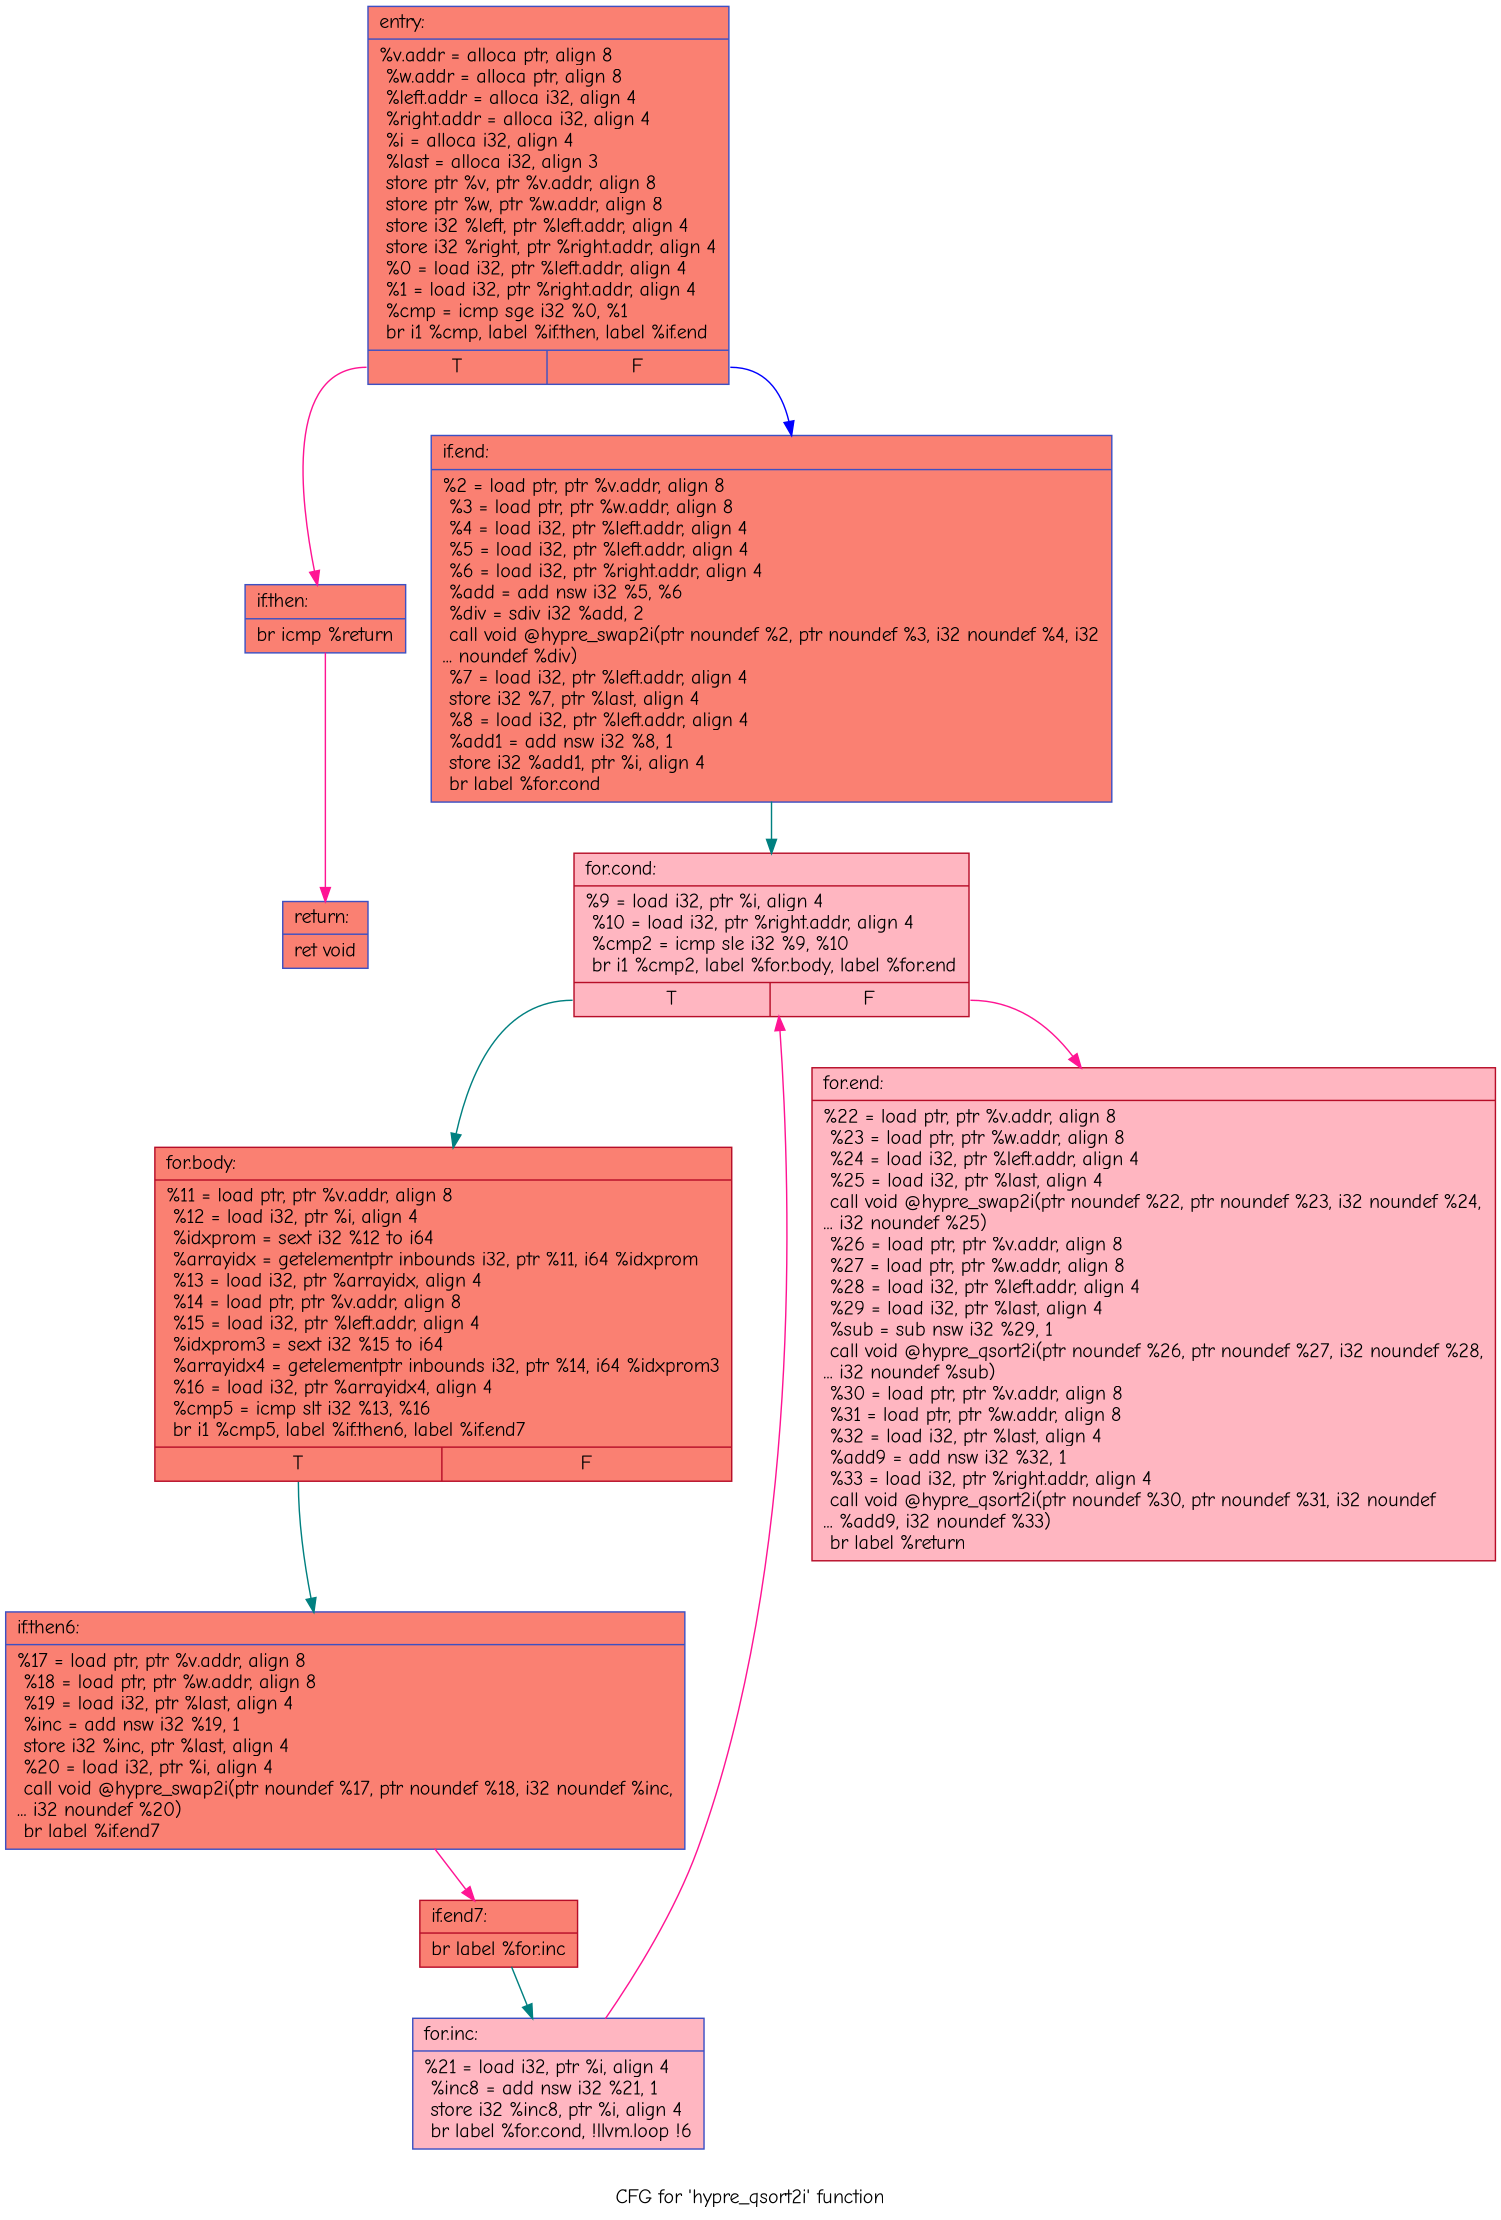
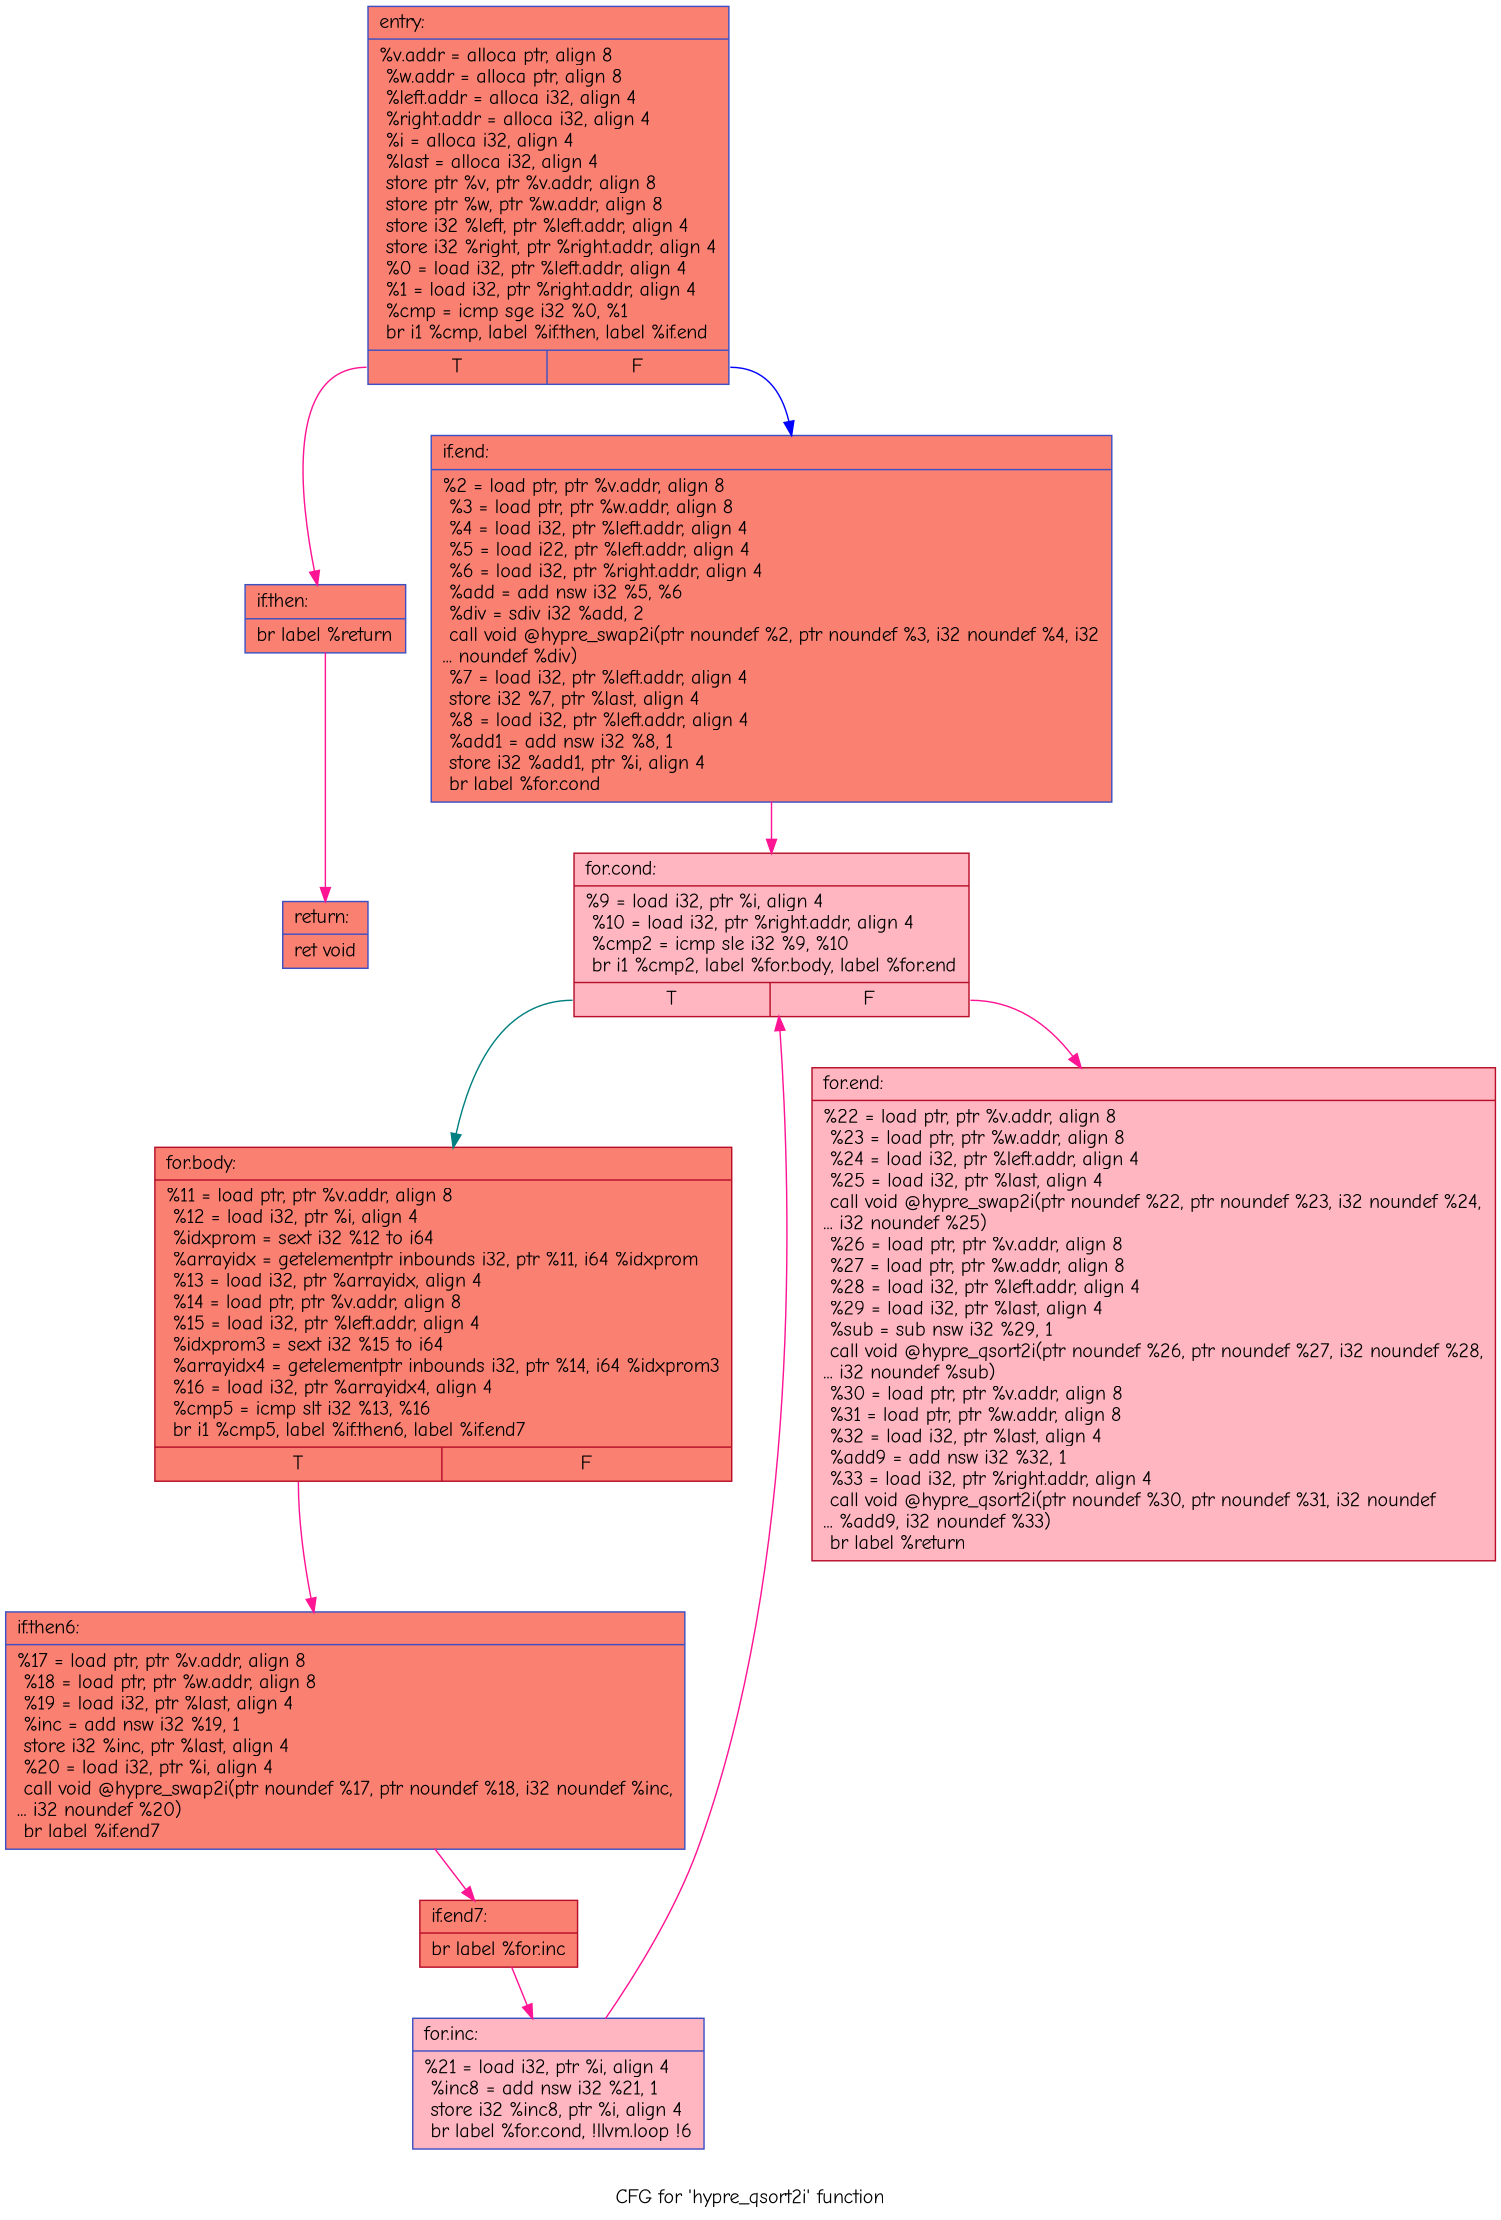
  digraph {
    fontname="Comic Neue"
    label="CFG for 'hypre_qsort2i' function"
    node [color="#3d50c3ff" fillcolor=salmon fontname="Comic Neue" shape=record style=filled]
    edge [color=deeppink fontname="Comic Neue"]
-   n1 [label="{entry:\l|  %v.addr = alloca ptr, align 8\l  %w.addr = alloca ptr, align 8\l  %left.addr = alloca i32, align 4\l  %right.addr = alloca i32, align 4\l  %i = alloca i32, align 4\l  %last = alloca i32, align 3\l  store ptr %v, ptr %v.addr, align 8\l  store ptr %w, ptr %w.addr, align 8\l  store i32 %left, ptr %left.addr, align 4\l  store i32 %right, ptr %right.addr, align 4\l  %0 = load i32, ptr %left.addr, align 4\l  %1 = load i32, ptr %right.addr, align 4\l  %cmp = icmp sge i32 %0, %1\l  br i1 %cmp, label %if.then, label %if.end\l|{<s0>T|<s1>F}}"]
-   n2 [label="{if.then:\l|  br icmp %return\l}"]
-   n3 [label="{if.end:\l|  %2 = load ptr, ptr %v.addr, align 8\l  %3 = load ptr, ptr %w.addr, align 8\l  %4 = load i32, ptr %left.addr, align 4\l  %5 = load i32, ptr %left.addr, align 4\l  %6 = load i32, ptr %right.addr, align 4\l  %add = add nsw i32 %5, %6\l  %div = sdiv i32 %add, 2\l  call void @hypre_swap2i(ptr noundef %2, ptr noundef %3, i32 noundef %4, i32\l... noundef %div)\l  %7 = load i32, ptr %left.addr, align 4\l  store i32 %7, ptr %last, align 4\l  %8 = load i32, ptr %left.addr, align 4\l  %add1 = add nsw i32 %8, 1\l  store i32 %add1, ptr %i, align 4\l  br label %for.cond\l}"]
+   n1 [label="{entry:\l|  %v.addr = alloca ptr, align 8\l  %w.addr = alloca ptr, align 8\l  %left.addr = alloca i32, align 4\l  %right.addr = alloca i32, align 4\l  %i = alloca i32, align 4\l  %last = alloca i32, align 4\l  store ptr %v, ptr %v.addr, align 8\l  store ptr %w, ptr %w.addr, align 8\l  store i32 %left, ptr %left.addr, align 4\l  store i32 %right, ptr %right.addr, align 4\l  %0 = load i32, ptr %left.addr, align 4\l  %1 = load i32, ptr %right.addr, align 4\l  %cmp = icmp sge i32 %0, %1\l  br i1 %cmp, label %if.then, label %if.end\l|{<s0>T|<s1>F}}"]
+   n2 [label="{if.then:\l|  br label %return\l}"]
+   n3 [label="{if.end:\l|  %2 = load ptr, ptr %v.addr, align 8\l  %3 = load ptr, ptr %w.addr, align 8\l  %4 = load i32, ptr %left.addr, align 4\l  %5 = load i22, ptr %left.addr, align 4\l  %6 = load i32, ptr %right.addr, align 4\l  %add = add nsw i32 %5, %6\l  %div = sdiv i32 %add, 2\l  call void @hypre_swap2i(ptr noundef %2, ptr noundef %3, i32 noundef %4, i32\l... noundef %div)\l  %7 = load i32, ptr %left.addr, align 4\l  store i32 %7, ptr %last, align 4\l  %8 = load i32, ptr %left.addr, align 4\l  %add1 = add nsw i32 %8, 1\l  store i32 %add1, ptr %i, align 4\l  br label %for.cond\l}"]
    n4 [label="{return:\l|  ret void\l}"]
    n5 [color="#b70d28ff" fillcolor=lightpink label="{for.cond:\l|  %9 = load i32, ptr %i, align 4\l  %10 = load i32, ptr %right.addr, align 4\l  %cmp2 = icmp sle i32 %9, %10\l  br i1 %cmp2, label %for.body, label %for.end\l|{<s0>T|<s1>F}}"]
    n6 [color="#b70d28ff" label="{for.body:\l|  %11 = load ptr, ptr %v.addr, align 8\l  %12 = load i32, ptr %i, align 4\l  %idxprom = sext i32 %12 to i64\l  %arrayidx = getelementptr inbounds i32, ptr %11, i64 %idxprom\l  %13 = load i32, ptr %arrayidx, align 4\l  %14 = load ptr, ptr %v.addr, align 8\l  %15 = load i32, ptr %left.addr, align 4\l  %idxprom3 = sext i32 %15 to i64\l  %arrayidx4 = getelementptr inbounds i32, ptr %14, i64 %idxprom3\l  %16 = load i32, ptr %arrayidx4, align 4\l  %cmp5 = icmp slt i32 %13, %16\l  br i1 %cmp5, label %if.then6, label %if.end7\l|{<s0>T|<s1>F}}"]
    n7 [color="#b70d28ff" fillcolor=lightpink label="{for.end:\l|  %22 = load ptr, ptr %v.addr, align 8\l  %23 = load ptr, ptr %w.addr, align 8\l  %24 = load i32, ptr %left.addr, align 4\l  %25 = load i32, ptr %last, align 4\l  call void @hypre_swap2i(ptr noundef %22, ptr noundef %23, i32 noundef %24,\l... i32 noundef %25)\l  %26 = load ptr, ptr %v.addr, align 8\l  %27 = load ptr, ptr %w.addr, align 8\l  %28 = load i32, ptr %left.addr, align 4\l  %29 = load i32, ptr %last, align 4\l  %sub = sub nsw i32 %29, 1\l  call void @hypre_qsort2i(ptr noundef %26, ptr noundef %27, i32 noundef %28,\l... i32 noundef %sub)\l  %30 = load ptr, ptr %v.addr, align 8\l  %31 = load ptr, ptr %w.addr, align 8\l  %32 = load i32, ptr %last, align 4\l  %add9 = add nsw i32 %32, 1\l  %33 = load i32, ptr %right.addr, align 4\l  call void @hypre_qsort2i(ptr noundef %30, ptr noundef %31, i32 noundef\l... %add9, i32 noundef %33)\l  br label %return\l}"]
    n8 [label="{if.then6:\l|  %17 = load ptr, ptr %v.addr, align 8\l  %18 = load ptr, ptr %w.addr, align 8\l  %19 = load i32, ptr %last, align 4\l  %inc = add nsw i32 %19, 1\l  store i32 %inc, ptr %last, align 4\l  %20 = load i32, ptr %i, align 4\l  call void @hypre_swap2i(ptr noundef %17, ptr noundef %18, i32 noundef %inc,\l... i32 noundef %20)\l  br label %if.end7\l}"]
    n9 [color="#b70d28ff" label="{if.end7:\l|  br label %for.inc\l}"]
    n10 [fillcolor=lightpink label="{for.inc:\l|  %21 = load i32, ptr %i, align 4\l  %inc8 = add nsw i32 %21, 1\l  store i32 %inc8, ptr %i, align 4\l  br label %for.cond, !llvm.loop !6\l}"]
    n1 -> n2 [tailport=s0]
    n1 -> n3 [color=blue tailport=s1]
    n2 -> n4
-   n3 -> n5 [color=teal]
+   n3 -> n5
    n5 -> n6 [color=teal tailport=s0]
    n5 -> n7 [tailport=s1]
-   n6 -> n8 [color=teal tailport=s0]
+   n6 -> n8 [tailport=s0]
    n8 -> n9
-   n9 -> n10 [color=teal]
+   n9 -> n10
    n10 -> n5
  }
